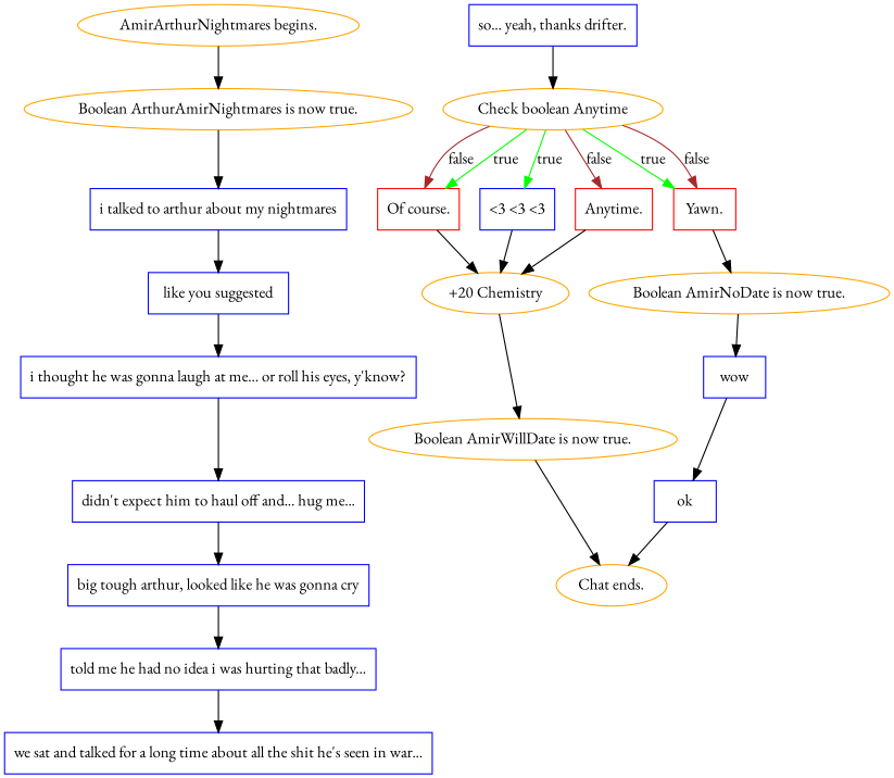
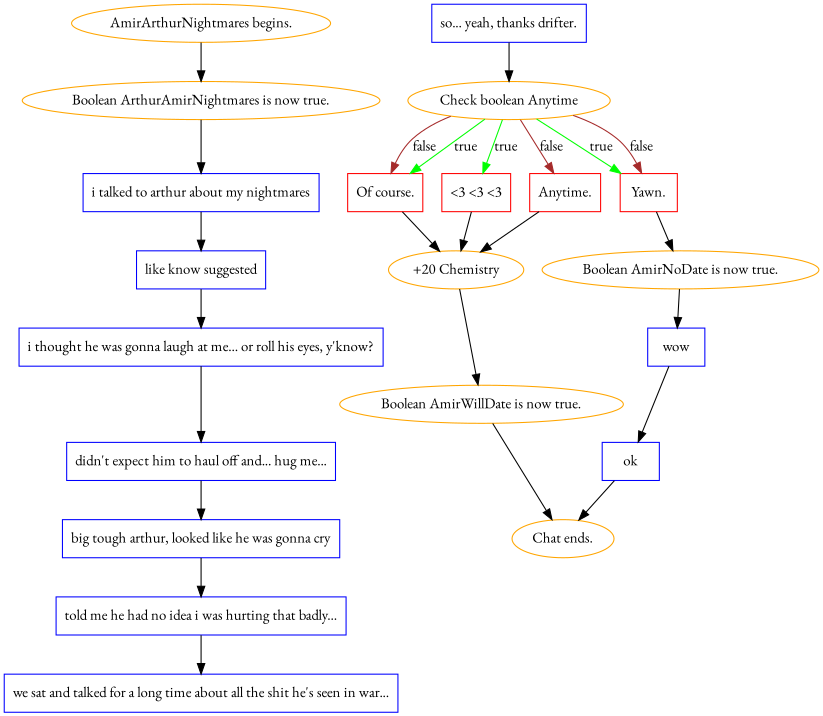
  digraph {
    fontname="EB Garamond"
    node [color=blue fontname="EB Garamond" shape=box]
    edge [fontname="EB Garamond"]
    "AmirArthurNightmares begins." [color=orange shape=""]
    n2 [color=orange label="Boolean ArthurAmirNightmares is now true." shape=""]
    n3 [label="i talked to arthur about my nightmares"]
-   n4 [label="like you suggested"]
+   n4 [label="like know suggested"]
    n5 [label="i thought he was gonna laugh at me... or roll his eyes, y'know?"]
    n6 [label="didn't expect him to haul off and... hug me..."]
    n7 [label="big tough arthur, looked like he was gonna cry"]
    n8 [label="told me he had no idea i was hurting that badly..."]
    n9 [label="we sat and talked for a long time about all the shit he's seen in war..."]
    n10 [label="so... yeah, thanks drifter."]
    n11 [color=orange label="Check boolean Anytime" shape=""]
-   n12 [label="<3 <3 <3"]
+   n12 [color=red label="<3 <3 <3"]
    n13 [color=red label="Of course."]
    n14 [color=red label="Yawn."]
    n15 [color=red label="Anytime."]
    n16 [color=orange label="+20 Chemistry" shape=""]
    n17 [color=orange label="Boolean AmirNoDate is now true." shape=""]
    n18 [color=orange label="Boolean AmirWillDate is now true." shape=""]
    n19 [label=wow]
    "Chat ends." [color=orange shape=""]
    n21 [label=ok]
    "AmirArthurNightmares begins." -> n2
    n2 -> n3
    n3 -> n4
    n4 -> n5
    n5 -> n6
    n6 -> n7
    n7 -> n8
    n8 -> n9
    n10 -> n11
    n11 -> n12 [color=green label=true]
    n11 -> n13 [color=green label=true]
    n11 -> n13 [color=brown label=false]
    n11 -> n14 [color=green label=true]
    n11 -> n14 [color=brown label=false]
    n11 -> n15 [color=brown label=false]
    n12 -> n16
    n13 -> n16
    n14 -> n17
    n15 -> n16
    n16 -> n18
    n17 -> n19
    n18 -> "Chat ends."
    n19 -> n21
    n21 -> "Chat ends."
  }
